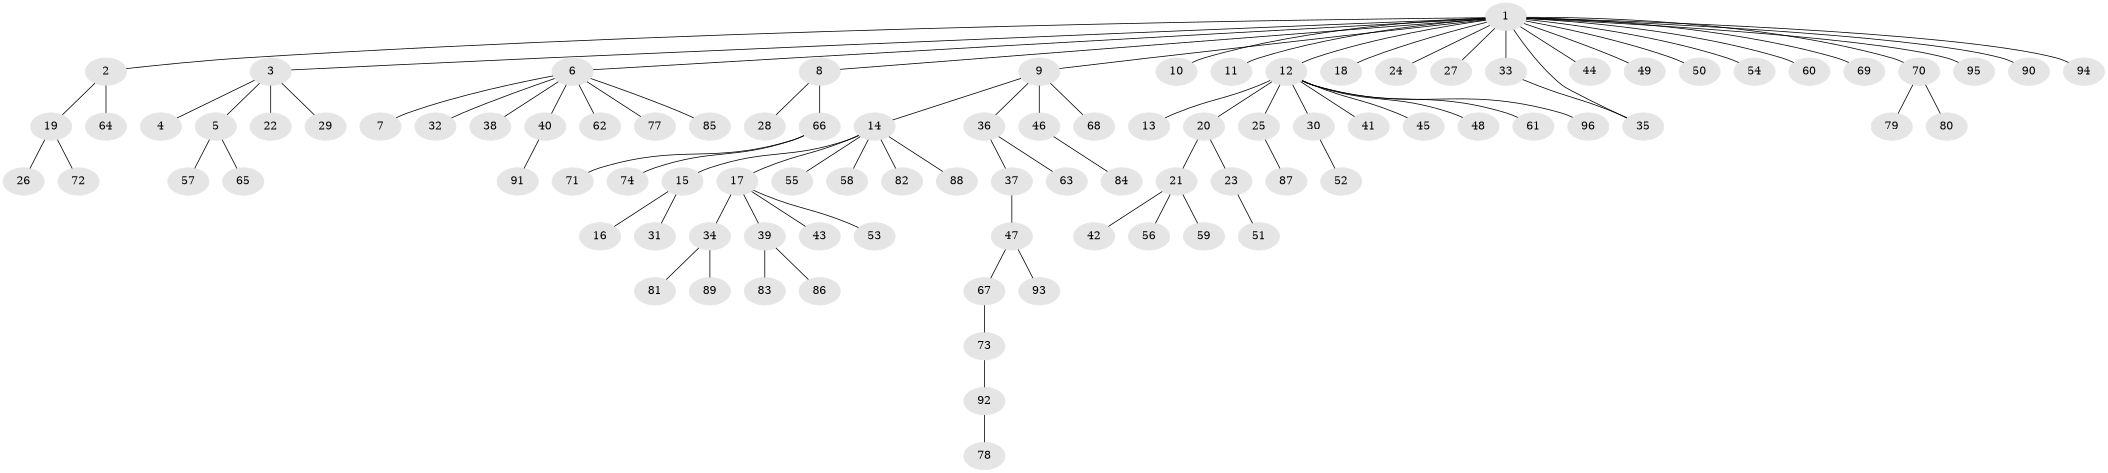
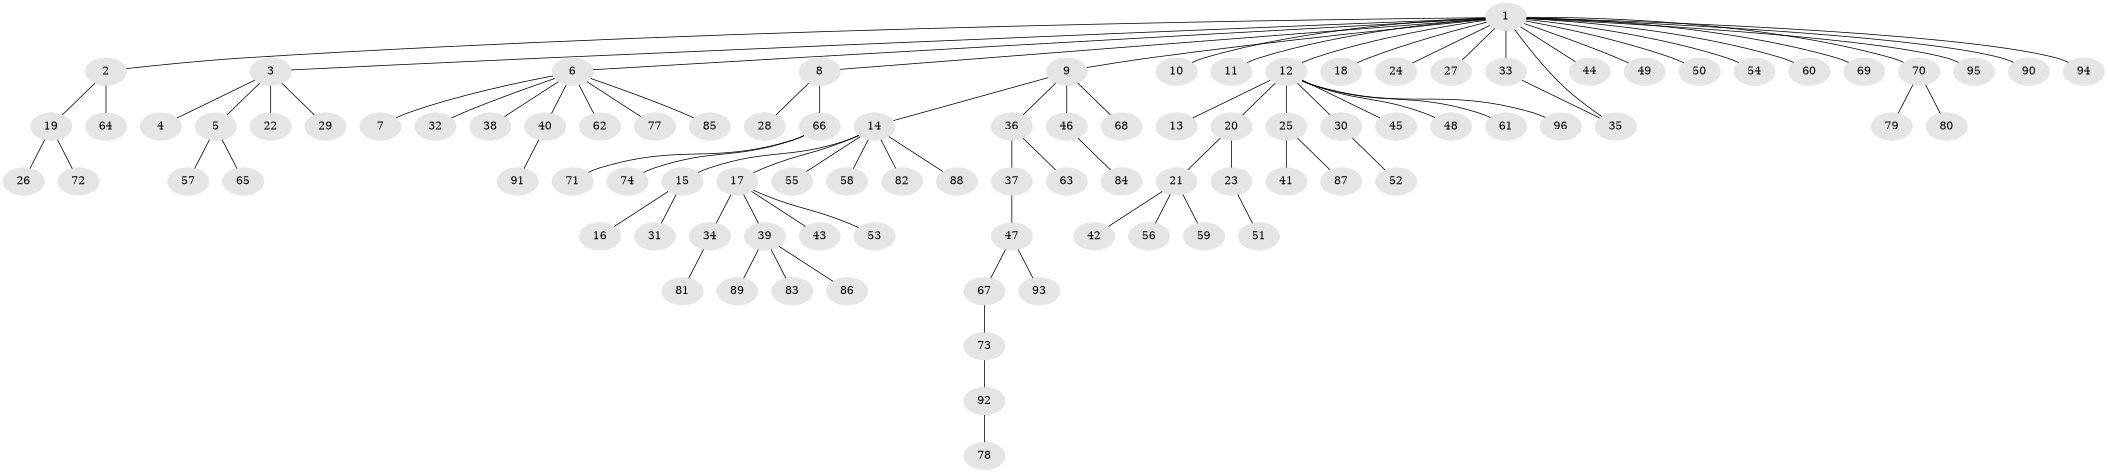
  graph {
    node [color=gray90 style=filled]
    1
    2
    3
    6
    8
    9
    10
    11
    12
    18
    24
    27
    33
    35
    44
    49
    50
    54
    60
    69
    70
    n22 [label=95]
    90
    94
    19
    64
    4
    5
    22
    29
    7
    32
    38
    40
    62
    77
    85
    28
    66
    14
    36
    46
    68
    13
    20
    25
    30
    41
    45
    48
    61
    n52 [label=96]
    79
    80
    26
    72
    57
    65
    91
    71
    74
    15
    17
    55
    58
    82
    88
    37
    63
    84
    21
    23
    87
    52
    16
    31
    34
    39
    43
    53
    81
    89
    83
    86
    42
    56
    59
    51
    47
    67
    93
    73
    92
    78
    1 -- 2
    1 -- 3
    1 -- 6
    1 -- 8
    1 -- 9
    1 -- 10
    1 -- 11
    1 -- 12
    1 -- 18
    1 -- 24
    1 -- 27
    1 -- 33
    1 -- 35
    1 -- 44
    1 -- 49
    1 -- 50
    1 -- 54
    1 -- 60
    1 -- 69
    1 -- 70
    1 -- n22
    1 -- 90
    1 -- 94
    2 -- 19
    2 -- 64
    3 -- 4
    3 -- 5
    3 -- 22
    3 -- 29
    6 -- 7
    6 -- 32
    6 -- 38
    6 -- 40
    6 -- 62
    6 -- 77
    6 -- 85
    8 -- 28
    8 -- 66
    9 -- 14
    9 -- 36
    9 -- 46
    9 -- 68
    12 -- 13
    12 -- 20
    12 -- 25
    12 -- 30
-   12 -- 41
+   25 -- 41
    12 -- 45
    12 -- 48
    12 -- 61
    12 -- n52
    33 -- 35
    70 -- 79
    70 -- 80
    19 -- 26
    19 -- 72
    5 -- 57
    5 -- 65
    40 -- 91
    66 -- 71
    66 -- 74
    14 -- 15
    14 -- 17
    14 -- 55
    14 -- 58
    14 -- 82
    14 -- 88
    36 -- 37
    36 -- 63
    46 -- 84
    20 -- 21
    20 -- 23
    25 -- 87
    30 -- 52
    15 -- 16
    15 -- 31
    17 -- 34
    17 -- 39
    17 -- 43
    17 -- 53
    37 -- 47
    21 -- 42
    21 -- 56
    21 -- 59
    23 -- 51
    34 -- 81
-   34 -- 89
+   39 -- 89
    39 -- 83
    39 -- 86
    47 -- 67
    47 -- 93
    67 -- 73
    73 -- 92
    92 -- 78
  }
